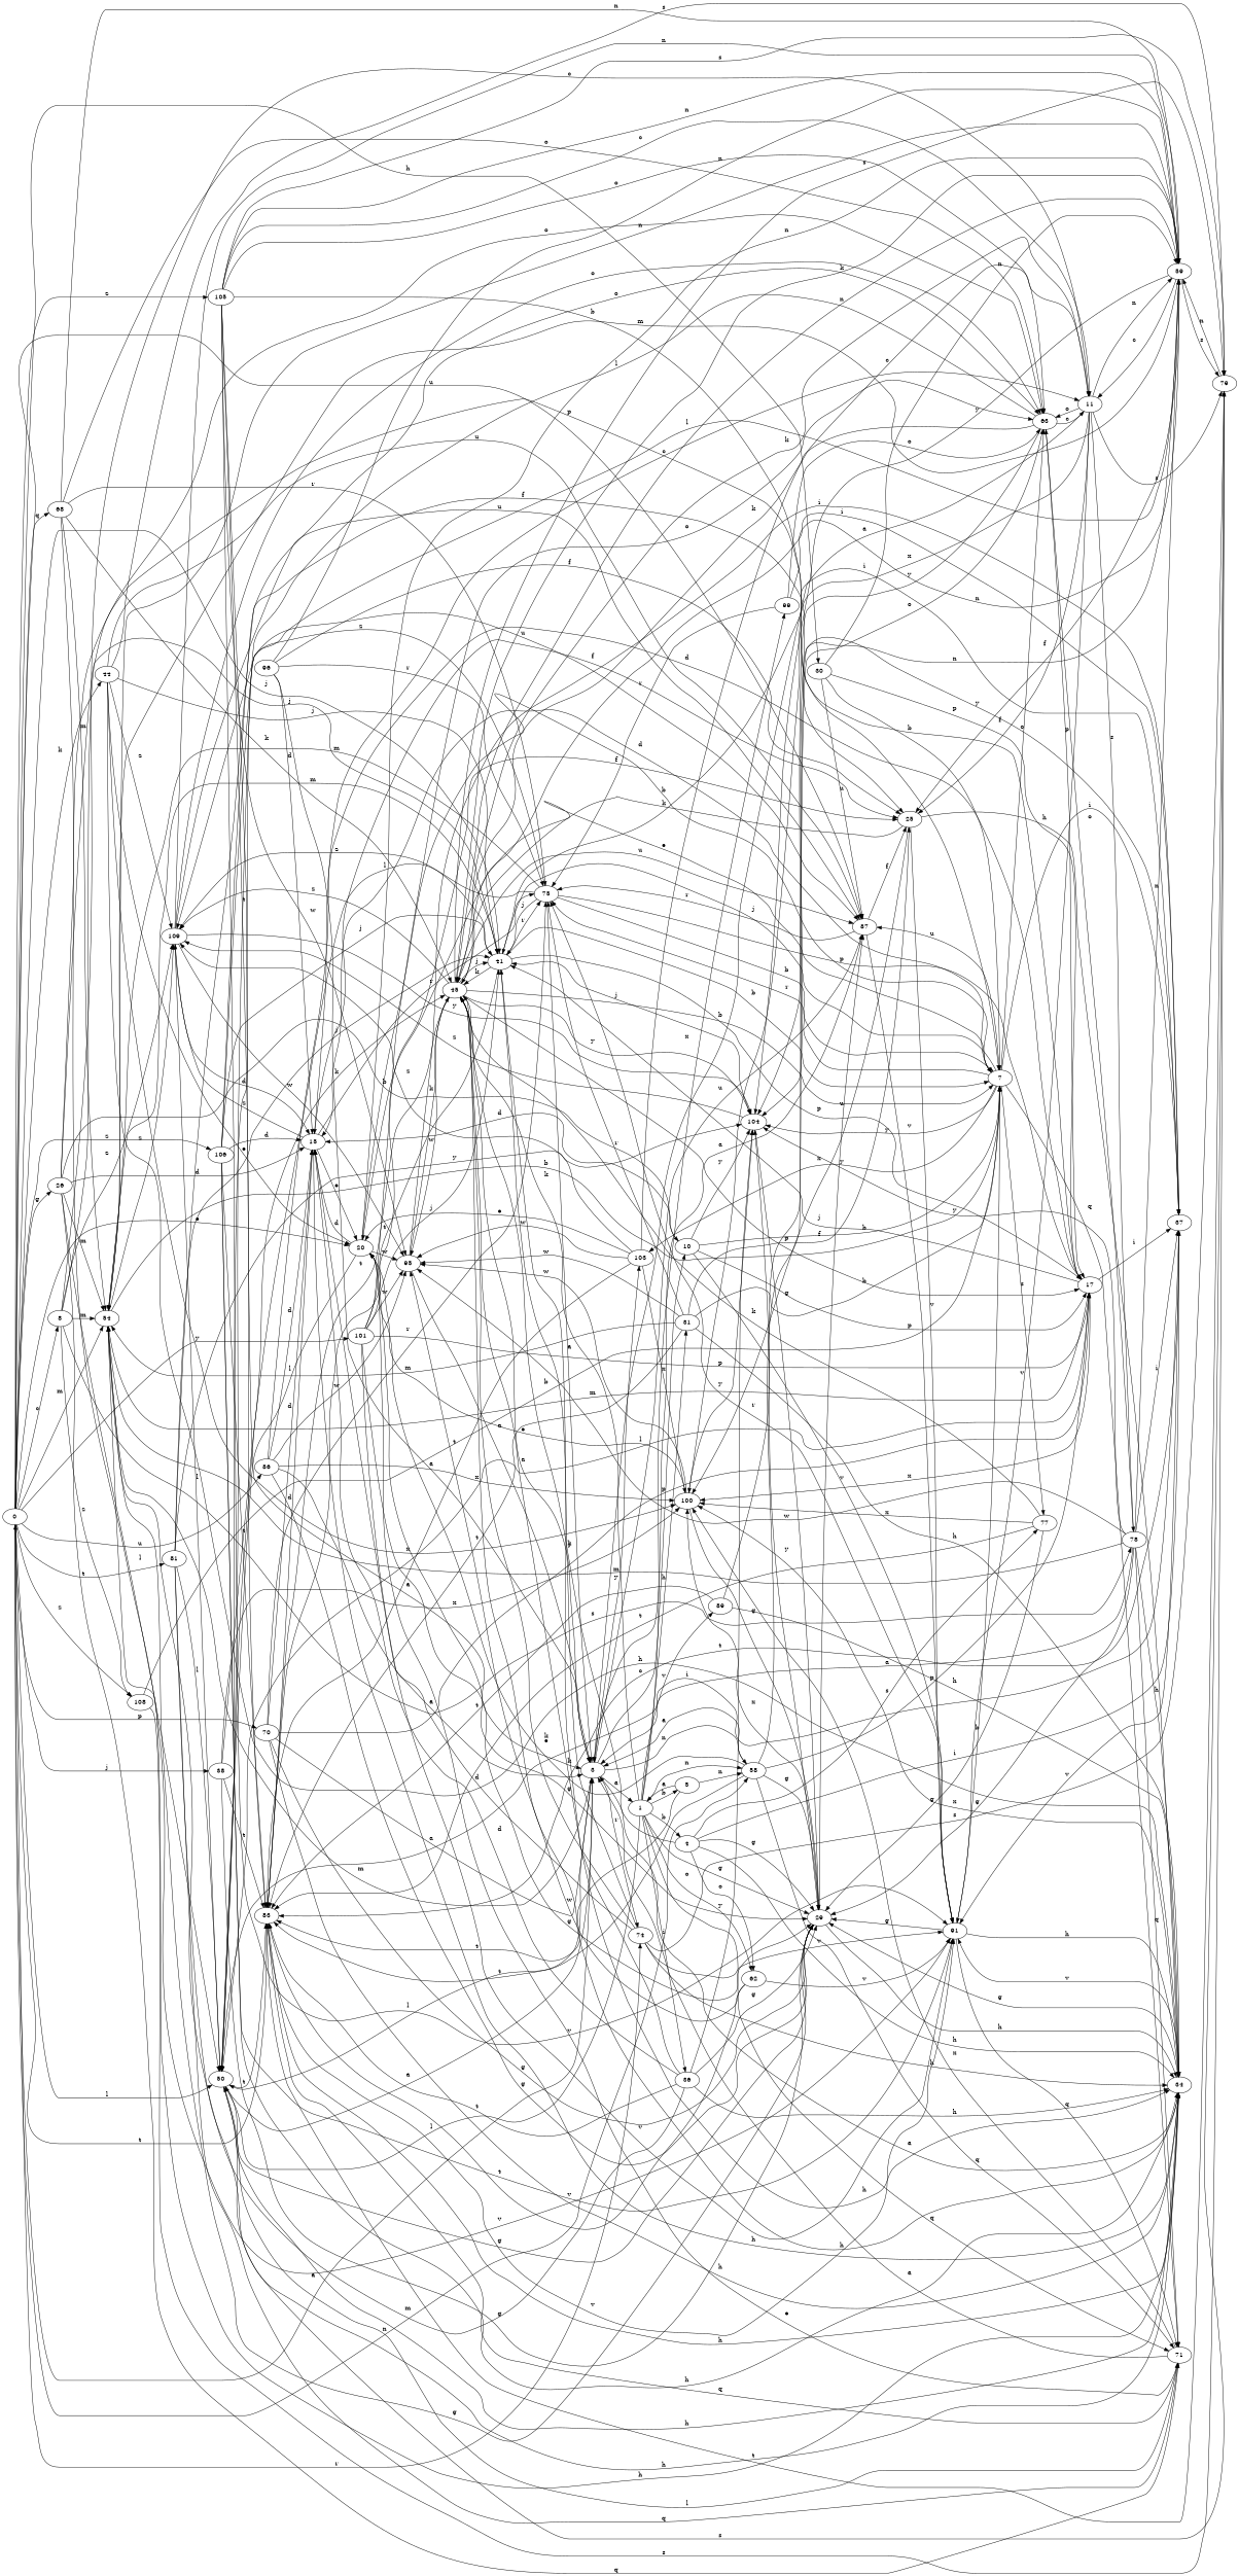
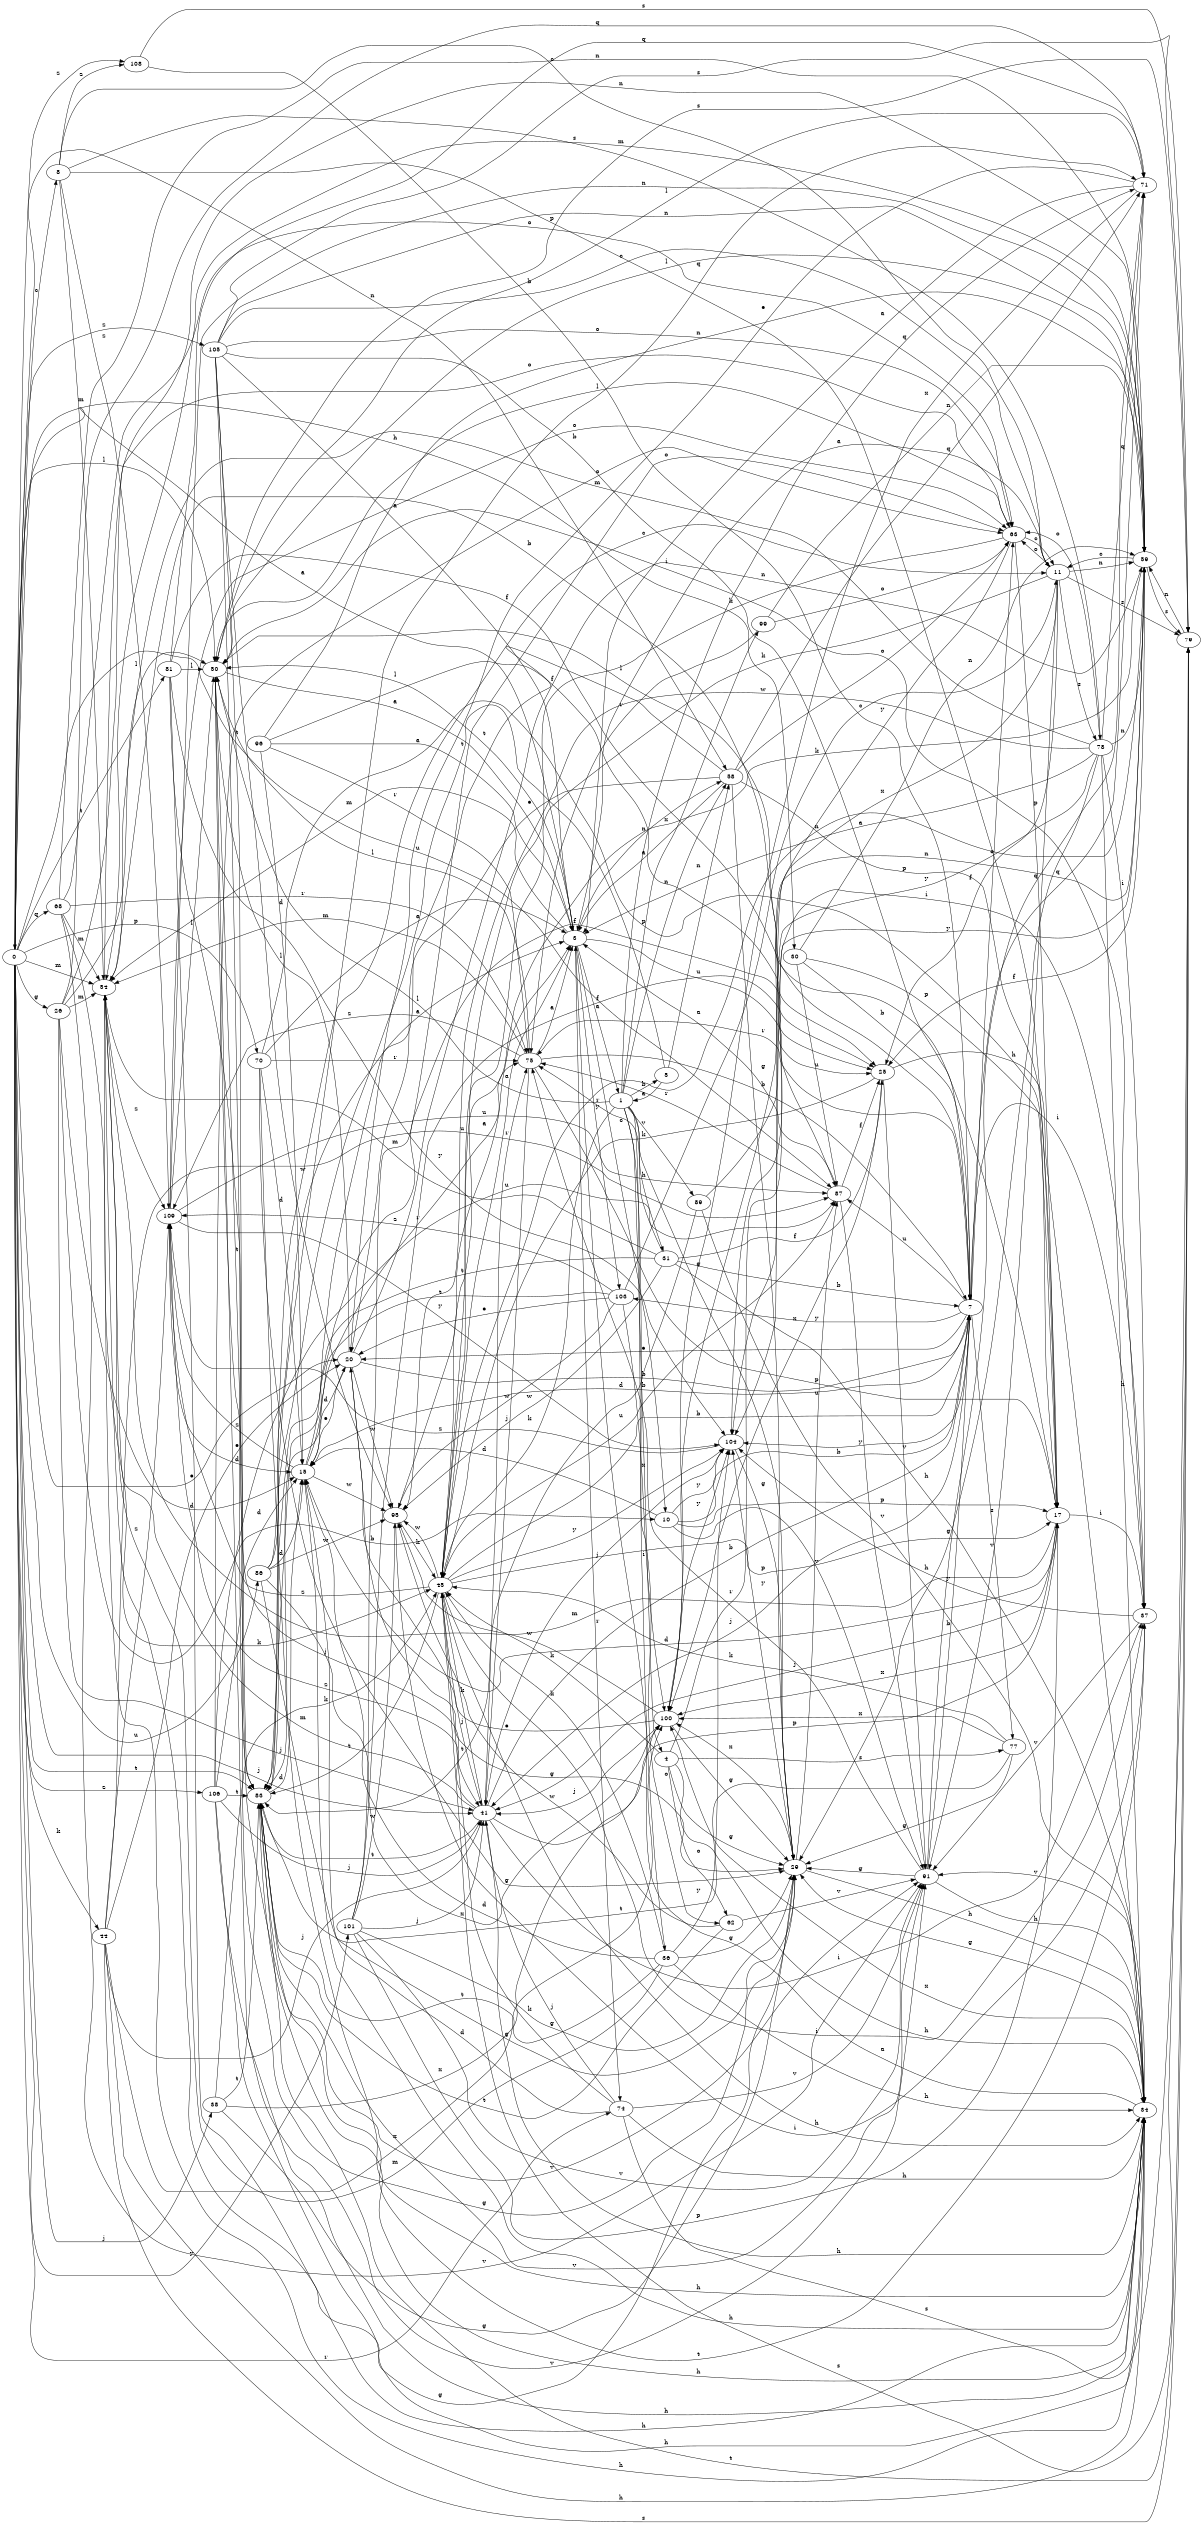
  strict digraph {
    rankdir=LR
    0
    8
    20
    26
    30
    38
    41
    44
    50
    54
    58
    68
    70
    74
    81
    83
    86
    87
    101
    105
    106
    108
    11
    n24 [label=17]
    78
    109
    29
    7
    15
    59
    95
    71
    10
    63
    45
    100
    34
    37
    75
    79
    3
    91
    104
    25
    96
    1
    4
    5
    31
    36
    62
    89
    99
    77
    103
    0 -> 8 [label=c]
    0 -> 20 [label=e]
    0 -> 26 [label=g]
    0 -> 30 [label=h]
    0 -> 38 [label=j]
    0 -> 41 [label=j]
    0 -> 44 [label=k]
    0 -> 50 [label=l]
    0 -> 54 [label=m]
    0 -> 58 [label=n]
    0 -> 68 [label=q]
    0 -> 70 [label=p]
    0 -> 74 [label=r]
    0 -> 81 [label=t]
    0 -> 83 [label=t]
    0 -> 86 [label=u]
    0 -> 87 [label=u]
    0 -> 101 [label=y]
    0 -> 105 [label=z]
    0 -> 106 [label=z]
    0 -> 108 [label=z]
    8 -> 54 [label=m]
    8 -> 108 [label=z]
    8 -> 11 [label=c]
    8 -> n24 [label=p]
    8 -> 78 [label=s]
    8 -> 109 [label=z]
    20 -> 50 [label=l]
    20 -> 29 [label=g]
    20 -> 7 [label=b]
    20 -> 15 [label=d]
    20 -> 59 [label=n]
    20 -> 95 [label=w]
    26 -> 41 [label=j]
    26 -> 50 [label=l]
    26 -> 54 [label=m]
    26 -> 15 [label=d]
    26 -> 71 [label=q]
    26 -> 10 [label=b]
    26 -> 63 [label=o]
    30 -> 87 [label=u]
    30 -> n24 [label=p]
    30 -> 7 [label=b]
    30 -> 59 [label=n]
    38 -> 83 [label=t]
    38 -> 29 [label=g]
    38 -> 45 [label=k]
    38 -> 100 [label=x]
    41 -> 54 [label=m]
    41 -> 83 [label=t]
    41 -> n24 [label=p]
    41 -> 109 [label=z]
    41 -> 7 [label=b]
    41 -> 45 [label=k]
    41 -> 34 [label=h]
    41 -> 37 [label=i]
    41 -> 75 [label=r]
    44 -> 20 [label=e]
    44 -> 41 [label=j]
    44 -> 87 [label=u]
    44 -> 109 [label=z]
    44 -> 100 [label=x]
    44 -> 34 [label=h]
    44 -> 79 [label=s]
    50 -> 83 [label=t]
    50 -> 29 [label=g]
    50 -> 34 [label=h]
    50 -> 37 [label=i]
    50 -> 79 [label=s]
    50 -> 3 [label=a]
    54 -> 109 [label=z]
    54 -> 29 [label=g]
    54 -> 7 [label=b]
    54 -> 59 [label=n]
    54 -> 34 [label=h]
    58 -> 20 [label=e]
    58 -> 83 [label=t]
    58 -> n24 [label=p]
    58 -> 29 [label=g]
    58 -> 71 [label=q]
    58 -> 63 [label=o]
    58 -> 3 [label=a]
    68 -> 54 [label=m]
    68 -> 59 [label=n]
    68 -> 63 [label=o]
    68 -> 45 [label=k]
    68 -> 75 [label=r]
    68 -> 91 [label=v]
    70 -> n24 [label=p]
    70 -> 29 [label=g]
    70 -> 15 [label=d]
    70 -> 34 [label=h]
    70 -> 75 [label=r]
    70 -> 3 [label=a]
    74 -> 41 [label=j]
    74 -> 15 [label=d]
    74 -> 45 [label=k]
    74 -> 34 [label=h]
    74 -> 79 [label=s]
    74 -> 91 [label=v]
    81 -> 41 [label=j]
    81 -> 50 [label=l]
    81 -> 71 [label=q]
    81 -> 34 [label=h]
    81 -> 104 [label=y]
    81 -> 25 [label=f]
    83 -> 15 [label=d]
    83 -> 71 [label=q]
    83 -> 34 [label=h]
    83 -> 91 [label=v]
    86 -> 11 [label=c]
    86 -> 29 [label=g]
    86 -> 15 [label=d]
    86 -> 95 [label=w]
    86 -> 100 [label=x]
    86 -> 3 [label=a]
    87 -> 75 [label=r]
    87 -> 3 [label=a]
    87 -> 91 [label=v]
    87 -> 25 [label=f]
    101 -> 41 [label=j]
    101 -> n24 [label=p]
    101 -> 29 [label=g]
    101 -> 95 [label=w]
    101 -> 63 [label=o]
    101 -> 91 [label=v]
    101 -> 25 [label=f]
    105 -> 83 [label=t]
    105 -> 11 [label=c]
    105 -> 7 [label=b]
    105 -> 59 [label=n]
    105 -> 95 [label=w]
    105 -> 63 [label=o]
    105 -> 79 [label=s]
    105 -> 3 [label=a]
    105 -> 91 [label=v]
    106 -> 41 [label=j]
    106 -> 83 [label=t]
    106 -> 87 [label=u]
    106 -> 15 [label=d]
    106 -> 63 [label=o]
    106 -> 34 [label=h]
    106 -> 91 [label=v]
    108 -> 7 [label=b]
    108 -> 79 [label=s]
    11 -> 78 [label=s]
    11 -> 59 [label=n]
    11 -> 63 [label=o]
    11 -> 45 [label=k]
    11 -> 100 [label=x]
    11 -> 79 [label=s]
    11 -> 3 [label=a]
    11 -> 91 [label=v]
    11 -> 25 [label=f]
    n24 -> 41 [label=j]
    n24 -> 50 [label=l]
    n24 -> 54 [label=m]
    n24 -> 15 [label=d]
    n24 -> 100 [label=x]
    n24 -> 37 [label=i]
    78 -> 54 [label=m]
    78 -> 29 [label=g]
    78 -> 59 [label=n]
    78 -> 95 [label=w]
    78 -> 71 [label=q]
    78 -> 63 [label=o]
    78 -> 34 [label=h]
    78 -> 37 [label=i]
    78 -> 3 [label=a]
    78 -> 104 [label=y]
    109 -> 50 [label=l]
    109 -> 87 [label=u]
    109 -> 15 [label=d]
    109 -> 59 [label=n]
    109 -> 63 [label=o]
    109 -> 104 [label=y]
    29 -> 87 [label=u]
    29 -> 100 [label=x]
    29 -> 34 [label=h]
    29 -> 104 [label=y]
    7 -> 20 [label=e]
    7 -> 41 [label=j]
    7 -> 87 [label=u]
    7 -> 15 [label=d]
    7 -> 71 [label=q]
    7 -> 63 [label=o]
    7 -> 37 [label=i]
    7 -> 75 [label=r]
    7 -> 104 [label=y]
    7 -> 77 [label=s]
    7 -> 103 [label=y]
    15 -> 20 [label=e]
    15 -> 109 [label=z]
-   109 -> 95 [label=w]
+   15 -> 95 [label=w]
    15 -> 34 [label=h]
    15 -> 75 [label=r]
    15 -> 25 [label=f]
    59 -> 50 [label=l]
    59 -> 54 [label=m]
    59 -> 11 [label=c]
    59 -> 45 [label=k]
    59 -> 79 [label=s]
    59 -> 104 [label=y]
    59 -> 25 [label=f]
    95 -> 45 [label=k]
    95 -> 37 [label=i]
    95 -> 3 [label=a]
    71 -> 20 [label=e]
    71 -> 50 [label=l]
    71 -> 100 [label=x]
    71 -> 3 [label=a]
    10 -> n24 [label=p]
    10 -> 7 [label=b]
    10 -> 15 [label=d]
    10 -> 91 [label=v]
    10 -> 104 [label=y]
    63 -> 50 [label=l]
    63 -> 11 [label=c]
    63 -> n24 [label=p]
    63 -> 45 [label=k]
    63 -> 104 [label=y]
    45 -> 41 [label=j]
    45 -> 83 [label=t]
    45 -> 87 [label=u]
    45 -> n24 [label=p]
    45 -> 109 [label=z]
    45 -> 7 [label=b]
    45 -> 59 [label=n]
    45 -> 95 [label=w]
    45 -> 34 [label=h]
    45 -> 37 [label=i]
    45 -> 79 [label=s]
    45 -> 3 [label=a]
    45 -> 104 [label=y]
    100 -> 20 [label=e]
+   100 -> 41 [label=j]
    100 -> 29 [label=g]
    100 -> 95 [label=w]
    100 -> 104 [label=y]
    34 -> 29 [label=g]
    34 -> 100 [label=x]
    34 -> 3 [label=a]
    34 -> 91 [label=v]
    37 -> 83 [label=t]
    37 -> 91 [label=v]
    37 -> 104 [label=y]
    75 -> 41 [label=j]
    75 -> 50 [label=l]
    75 -> 54 [label=m]
    75 -> n24 [label=p]
    75 -> 109 [label=z]
    75 -> 7 [label=b]
    75 -> 3 [label=a]
    79 -> 83 [label=t]
    79 -> 59 [label=n]
    3 -> 0 [label=a]
    3 -> 50 [label=l]
    3 -> 54 [label=m]
    3 -> 58 [label=n]
    3 -> 74 [label=r]
    3 -> 87 [label=u]
    3 -> 10 [label=c]
    3 -> 1 [label=a]
    3 -> 103 [label=y]
    91 -> 29 [label=g]
    91 -> 7 [label=b]
    91 -> 71 [label=q]
    91 -> 34 [label=h]
    91 -> 75 [label=r]
    104 -> 41 [label=j]
    104 -> 109 [label=z]
    104 -> 29 [label=g]
    25 -> 45 [label=k]
    25 -> 100 [label=x]
    25 -> 34 [label=h]
    25 -> 91 [label=v]
    96 -> 15 [label=d]
    96 -> 59 [label=n]
    96 -> 75 [label=r]
    96 -> 3 [label=a]
    96 -> 25 [label=f]
    1 -> 50 [label=l]
    1 -> 58 [label=n]
    1 -> 29 [label=g]
    1 -> 71 [label=q]
    1 -> 45 [label=k]
    1 -> 4 [label=b]
    1 -> 5 [label=b]
    1 -> 31 [label=h]
    1 -> 36 [label=i]
    1 -> 62 [label=o]
    1 -> 89 [label=v]
    1 -> 99 [label=x]
    4 -> 29 [label=g]
    4 -> 45 [label=k]
    4 -> 34 [label=h]
    4 -> 37 [label=i]
    4 -> 62 [label=o]
    4 -> 77 [label=s]
    5 -> 58 [label=n]
    5 -> 83 [label=t]
    5 -> 1 [label=a]
    31 -> 54 [label=m]
    31 -> 83 [label=t]
    31 -> 7 [label=b]
    31 -> 95 [label=w]
    31 -> 34 [label=h]
    31 -> 75 [label=r]
    31 -> 25 [label=f]
    36 -> 54 [label=m]
    36 -> 83 [label=t]
    36 -> 29 [label=g]
    36 -> 15 [label=d]
    36 -> 45 [label=k]
    36 -> 34 [label=h]
    36 -> 104 [label=y]
    62 -> 83 [label=t]
    62 -> 95 [label=w]
    62 -> 91 [label=v]
    89 -> 83 [label=t]
    89 -> 59 [label=n]
    89 -> 34 [label=h]
    99 -> 59 [label=n]
    99 -> 63 [label=o]
    99 -> 75 [label=r]
    77 -> 83 [label=t]
    77 -> 29 [label=g]
    77 -> 45 [label=k]
    77 -> 100 [label=x]
    103 -> 20 [label=e]
    103 -> 83 [label=t]
    103 -> 11 [label=c]
    103 -> 109 [label=z]
    103 -> 95 [label=w]
    103 -> 100 [label=x]
  }
